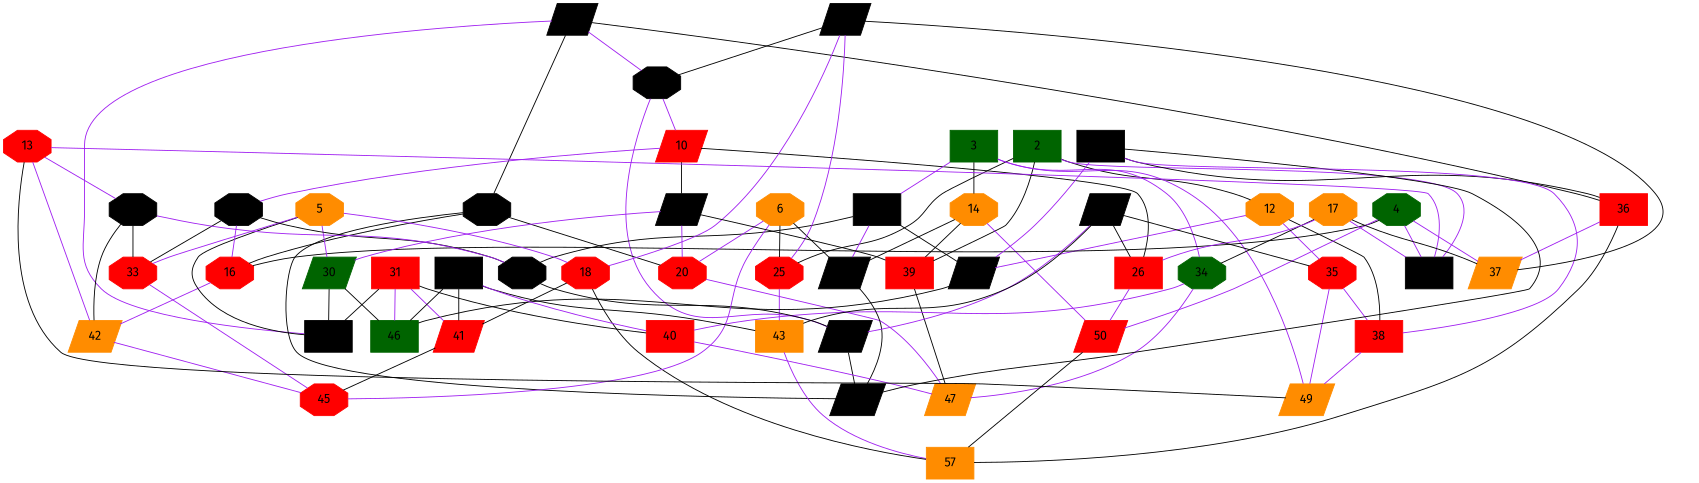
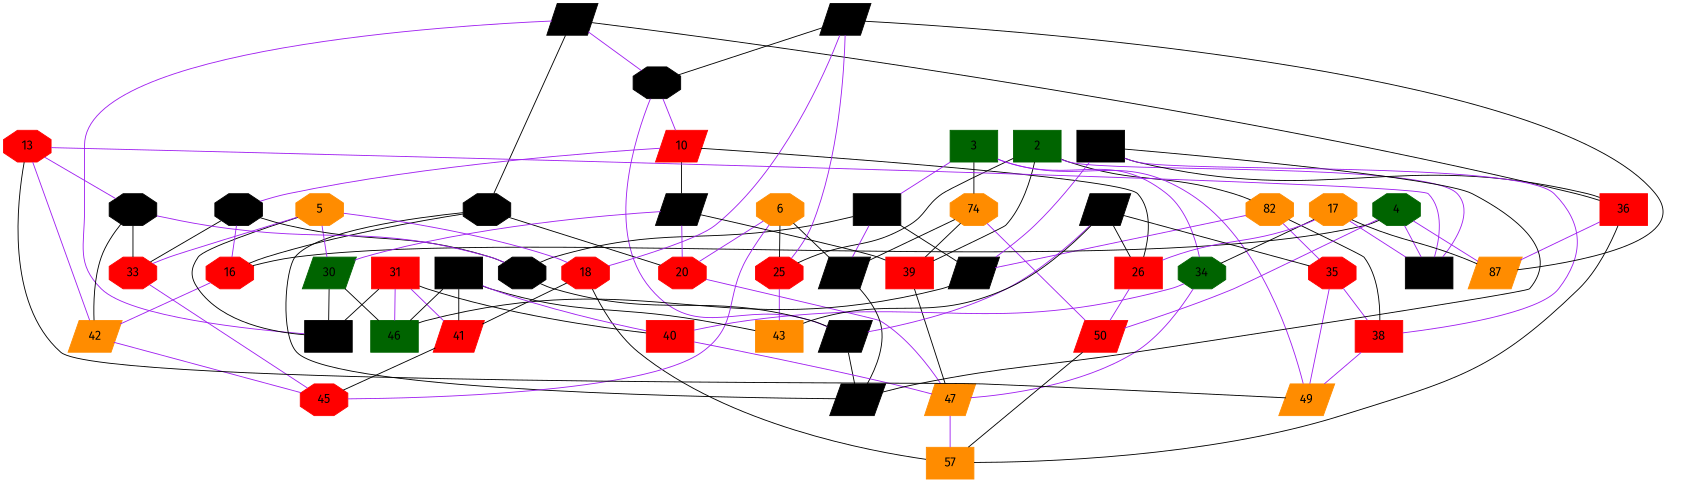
  graph {
    fontname="Fira Sans"
    node [color=black fontname="Fira Sans" shape=octagon style=filled]
    edge [color=purple fontname="Fira Sans"]
    1 [shape=parallelogram]
    9
    15
    36 [color=red shape=box]
    44 [shape=box]
    10 [color=red shape=parallelogram]
    29 [shape=parallelogram]
    16 [color=red]
    20 [color=red]
    48 [shape=parallelogram]
-   37 [color=darkorange shape=parallelogram]
+   37 [color=darkorange shape=parallelogram label=87]
    n12 [color=darkorange label=57 shape=box]
    2 [color=darkgreen shape=box]
-   12 [color=darkorange]
+   12 [color=darkorange label=82]
    25 [color=red]
    39 [color=red shape=box]
    51 [shape=box]
    27 [shape=parallelogram]
    38 [color=red shape=box]
    35 [color=red]
    43 [color=darkorange shape=box]
    47 [color=darkorange shape=parallelogram]
    3 [color=darkgreen shape=box]
-   14 [color=darkorange]
+   14 [color=darkorange label=74]
    22 [shape=box]
    34 [color=darkgreen]
    49 [color=darkorange shape=parallelogram]
    50 [color=red shape=parallelogram]
    23 [shape=parallelogram]
    28
    40 [color=red shape=box]
    4 [color=darkgreen]
    42 [color=darkorange shape=parallelogram]
    5 [color=darkorange]
    18 [color=red]
    30 [color=darkgreen shape=parallelogram]
    33 [color=red]
    41 [color=red shape=parallelogram]
    46 [color=darkgreen shape=box]
    45 [color=red]
    6 [color=darkorange]
    7 [shape=box]
    8 [shape=parallelogram]
    11
    19 [shape=parallelogram]
    26 [color=red shape=box]
    13 [color=red]
    24
    17 [color=darkorange]
    21 [shape=parallelogram]
    31 [color=red shape=box]
    32 [shape=box]
    1 -- 9
    1 -- 15 [color=black]
    1 -- 36 [color=black]
    1 -- 44
    9 -- 10
    9 -- 29
    15 -- 16 [color=black]
    15 -- 20 [color=black]
    15 -- 48 [color=black]
    36 -- 37
    36 -- n12 [color=black]
    10 -- 11
    10 -- 19 [color=black]
    10 -- 26 [color=black]
    29 -- 48 [color=black]
    16 -- 42
    20 -- 47
    2 -- 12 [color=black]
    2 -- 25 [color=black]
    2 -- 39 [color=black]
    2 -- 51
    12 -- 27
    12 -- 38 [color=black]
    12 -- 35
    25 -- 43
    39 -- 47 [color=black]
    27 -- 46 [color=black]
    38 -- 49
    35 -- 38
    35 -- 49
-   43 -- n12
+   47 -- n12
    3 -- 14 [color=black]
    3 -- 22
    3 -- 34
    3 -- 49
    14 -- 39 [color=black]
    14 -- 50
    14 -- 23 [color=black]
    22 -- 27 [color=black]
    22 -- 23
    22 -- 28 [color=black]
    34 -- 47
    34 -- 40
    50 -- n12 [color=black]
    23 -- 48 [color=black]
    28 -- 29 [color=black]
    40 -- 47
    4 -- 16 [color=black]
    4 -- 37
    4 -- 51
    4 -- 50
    42 -- 45
    5 -- 44 [color=black]
    5 -- 18
    5 -- 30
    5 -- 33
    18 -- n12 [color=black]
    18 -- 41 [color=black]
    30 -- 44 [color=black]
    30 -- 46 [color=black]
    33 -- 45
    41 -- 45 [color=black]
    6 -- 20
    6 -- 25 [color=black]
    6 -- 23 [color=black]
    6 -- 45
    7 -- 36 [color=black]
    7 -- 48 [color=black]
    7 -- 27
    7 -- 38
    8 -- 9 [color=black]
    8 -- 37 [color=black]
    8 -- 25
    8 -- 18
    11 -- 16
    11 -- 28 [color=black]
    11 -- 33 [color=black]
    19 -- 20
    19 -- 39 [color=black]
    19 -- 30
    26 -- 50
    13 -- 51
    13 -- 49 [color=black]
    13 -- 42
    13 -- 24
    24 -- 28
    24 -- 42 [color=black]
    24 -- 33 [color=black]
    17 -- 37 [color=black]
    17 -- 51
    17 -- 34 [color=black]
    17 -- 26
    21 -- 29
    21 -- 35 [color=black]
    21 -- 43 [color=black]
    21 -- 26 [color=black]
    31 -- 44 [color=black]
    31 -- 40 [color=black]
    31 -- 41
    31 -- 46
    32 -- 43 [color=black]
    32 -- 40
    32 -- 41 [color=black]
    32 -- 46 [color=black]
  }
